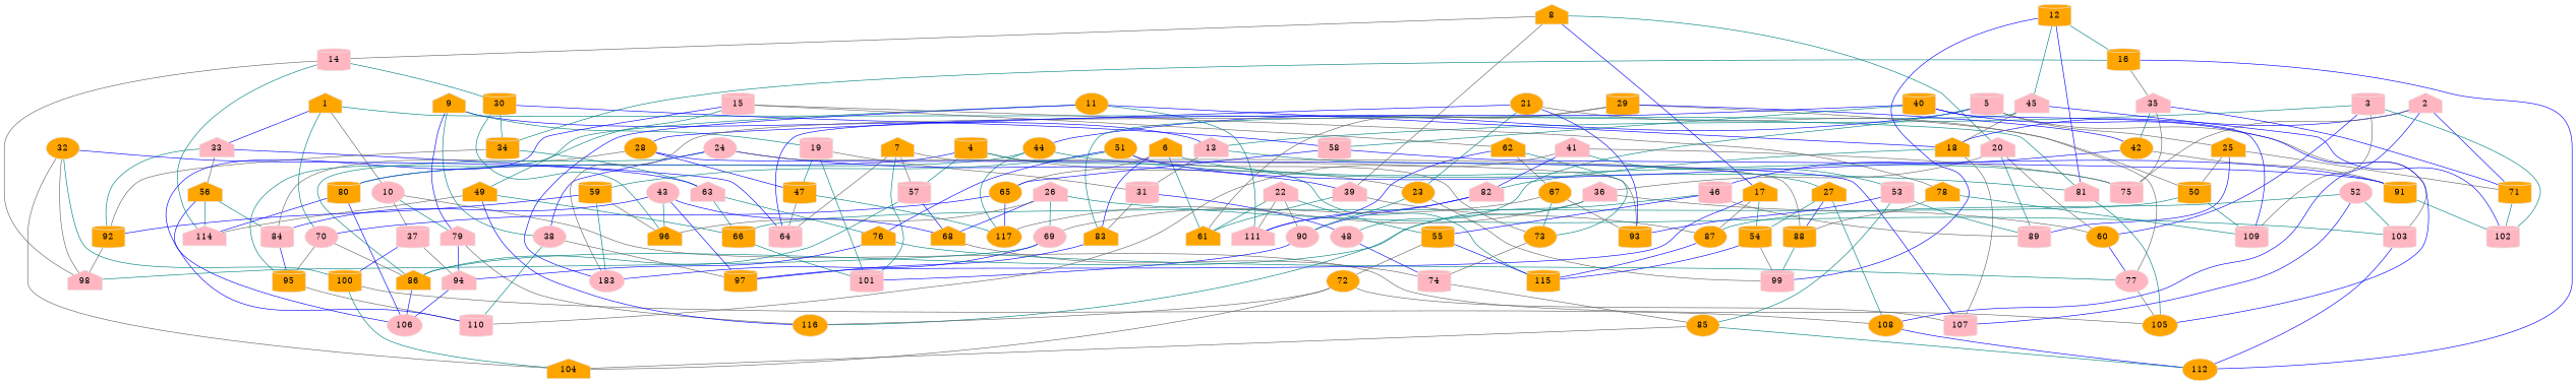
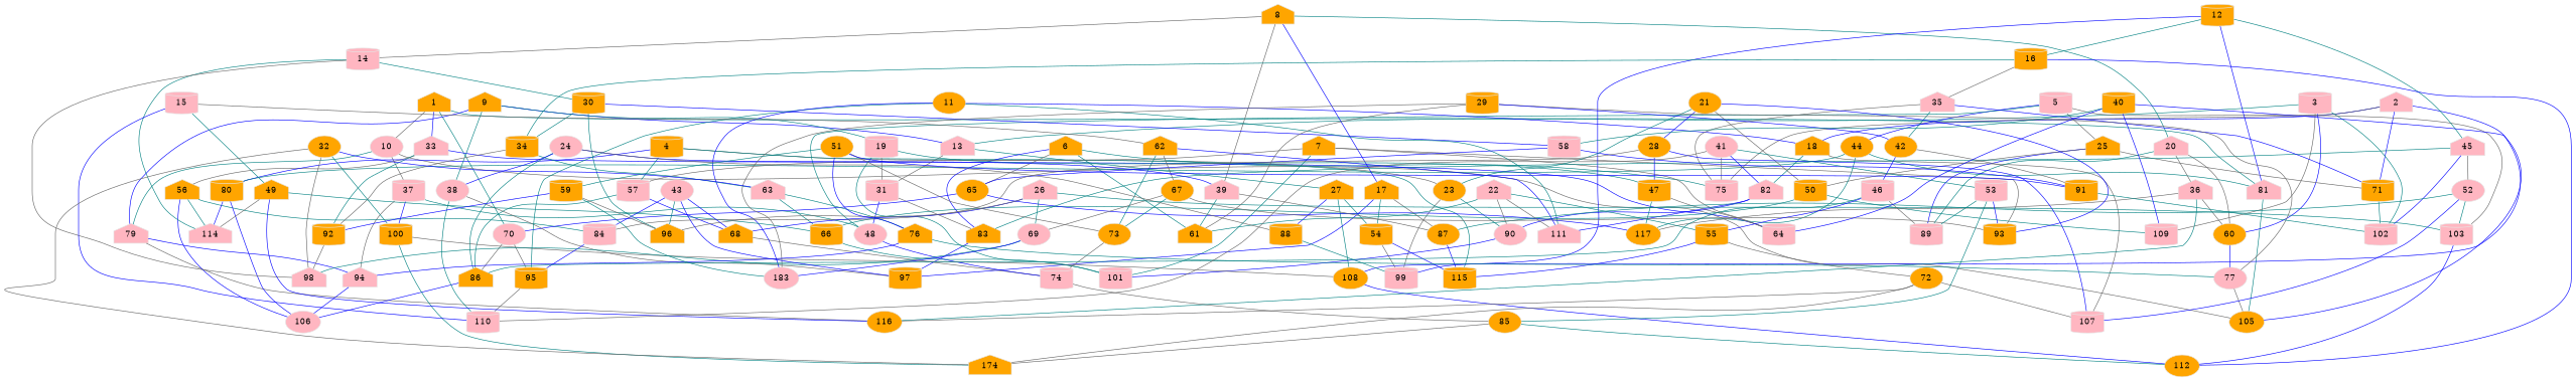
  graph {
    node [color=gray90 fillcolor=orange shape=cylinder style=filled]
    edge [color=teal]
    1 [shape=house]
    10 [fillcolor=lightpink shape=ellipse]
    33 [fillcolor=lightpink shape=house]
    70 [fillcolor=lightpink shape=ellipse]
    81 [fillcolor=lightpink shape=house]
    79 [fillcolor=lightpink shape=house]
    37 [fillcolor=lightpink]
    105 [shape=ellipse]
    64 [fillcolor=lightpink]
    56 [shape=house]
    92
    95
    86 [shape=house]
    2 [fillcolor=lightpink shape=house]
    18 [shape=house]
    71
    75 [fillcolor=lightpink]
    108 [shape=ellipse]
    82 [fillcolor=lightpink shape=house]
    107 [fillcolor=lightpink]
    102 [fillcolor=lightpink]
    112 [shape=ellipse]
    3 [fillcolor=lightpink]
    13 [fillcolor=lightpink shape=house]
    60 [shape=ellipse]
    109 [fillcolor=lightpink]
    27 [shape=house]
    31 [fillcolor=lightpink]
    77 [fillcolor=lightpink shape=ellipse]
    23 [shape=ellipse]
    4
    57 [fillcolor=lightpink]
    80
    115
    99 [fillcolor=lightpink]
    90 [fillcolor=lightpink shape=ellipse]
    68 [shape=house]
    114 [fillcolor=lightpink shape=house]
    106 [fillcolor=lightpink shape=ellipse]
    5 [fillcolor=lightpink]
    25 [shape=house]
    44 [shape=ellipse]
    48 [fillcolor=lightpink shape=ellipse]
    103 [fillcolor=lightpink]
    89 [fillcolor=lightpink]
    50
    117 [shape=ellipse]
    74 [fillcolor=lightpink]
    6 [shape=house]
    61 [shape=house]
    65 [shape=ellipse]
    83 [shape=house]
    97
    7 [shape=house]
    93
    101 [fillcolor=lightpink]
    8 [shape=house]
    14 [fillcolor=lightpink]
    17 [shape=house]
    20 [fillcolor=lightpink shape=house]
    39 [fillcolor=lightpink shape=house]
    30
    98 [fillcolor=lightpink shape=house]
    54
    87 [shape=ellipse]
    36 [fillcolor=lightpink shape=house]
    9 [shape=house]
    19 [fillcolor=lightpink]
    38 [fillcolor=lightpink shape=ellipse]
    47
    110 [fillcolor=lightpink]
    116 [shape=ellipse]
    94 [fillcolor=lightpink shape=house]
    100
    11 [shape=ellipse]
    111 [fillcolor=lightpink shape=house]
    n77 [fillcolor=lightpink label=183 shape=ellipse]
    12
    16
    45 [fillcolor=lightpink shape=house]
    34
    35 [fillcolor=lightpink shape=house]
    52 [fillcolor=lightpink shape=ellipse]
    88
    96 [shape=house]
    58 [fillcolor=lightpink]
    15 [fillcolor=lightpink]
    49 [shape=house]
    62 [shape=house]
-   78 [shape=house]
    66
    73 [shape=ellipse]
    67 [shape=ellipse]
    63 [fillcolor=lightpink shape=house]
    42 [shape=ellipse]
    21 [shape=ellipse]
    28 [shape=ellipse]
    84 [fillcolor=lightpink]
    22 [fillcolor=lightpink shape=house]
    55
    72 [shape=ellipse]
    24 [fillcolor=lightpink shape=ellipse]
    26 [fillcolor=lightpink shape=house]
    69 [fillcolor=lightpink shape=ellipse]
    29
    46 [fillcolor=lightpink]
    91
    32 [shape=ellipse]
-   104 [shape=house]
+   104 [shape=house label=174]
    76 [shape=house]
    40
-   41 [fillcolor=lightpink shape=house]
+   41 [fillcolor=lightpink shape=ellipse]
    53 [fillcolor=lightpink]
    85 [shape=ellipse]
    43 [fillcolor=lightpink shape=ellipse]
    51 [shape=ellipse]
    59
    1 -- 10 [color=gray40]
    1 -- 33 [color=blue]
    1 -- 70
    1 -- 81
    10 -- 79
    10 -- 37 [color=gray40]
    10 -- 105 [color=gray40]
    33 -- 64 [color=blue]
    33 -- 56 [color=gray40]
    33 -- 92
    70 -- 95 [color=gray40]
    70 -- 86 [color=gray40]
    81 -- 105
    79 -- 116 [color=gray40]
    79 -- 94 [color=blue]
+   37 -- 48
    37 -- 94 [color=gray40]
    37 -- 100 [color=blue]
    56 -- 114
    56 -- 106 [color=blue]
    56 -- 84
    92 -- 98 [color=gray40]
    95 -- 110 [color=gray40]
    86 -- 106 [color=blue]
    2 -- 18 [color=blue]
    2 -- 71 [color=blue]
    2 -- 75 [color=gray40]
    2 -- 108 [color=blue]
    18 -- 82
    18 -- 107 [color=gray40]
    71 -- 102
    108 -- 112 [color=blue]
    82 -- 90 [color=blue]
    82 -- 111 [color=blue]
    3 -- 102
    3 -- 13
    3 -- 60 [color=blue]
    3 -- 109 [color=gray40]
    13 -- 27
    13 -- 31 [color=gray40]
    60 -- 77 [color=blue]
    27 -- 108
    27 -- 54
    27 -- 88 [color=blue]
    31 -- 48 [color=blue]
    31 -- 83 [color=gray40]
    77 -- 105 [color=gray40]
    23 -- 99 [color=gray40]
    23 -- 90
    4 -- 23 [color=gray40]
    4 -- 57
    4 -- 80 [color=blue]
    4 -- 115
    57 -- 86
    57 -- 68 [color=blue]
    80 -- 114 [color=blue]
    80 -- 106 [color=blue]
    90 -- 101 [color=blue]
    68 -- 74 [color=gray40]
    5 -- 25 [color=gray40]
    5 -- 44 [color=blue]
    5 -- 48
    5 -- 103 [color=gray40]
    25 -- 71 [color=gray40]
    25 -- 89 [color=blue]
    25 -- 50 [color=gray40]
    44 -- 81
    44 -- 80
    44 -- 117
    48 -- 74 [color=blue]
    103 -- 112 [color=blue]
    50 -- 109
    50 -- 66
    74 -- 85 [color=gray40]
    6 -- 75
    6 -- 61
    6 -- 65 [color=gray40]
    6 -- 83 [color=blue]
    65 -- 70 [color=blue]
    65 -- 117 [color=blue]
    83 -- 97 [color=blue]
    7 -- 64 [color=gray40]
    7 -- 57 [color=gray40]
    7 -- 93 [color=gray40]
    7 -- 101
    8 -- 14 [color=gray40]
    8 -- 17 [color=blue]
    8 -- 20
    8 -- 39 [color=gray40]
    14 -- 114
    14 -- 30
    14 -- 98 [color=gray40]
    17 -- 97 [color=blue]
    17 -- 54
    17 -- 87 [color=gray40]
    20 -- 60 [color=gray40]
    20 -- 89
    20 -- 36 [color=gray40]
    39 -- 61
    39 -- 87 [color=gray40]
    30 -- 34
    30 -- 96
    30 -- 58 [color=blue]
    54 -- 115 [color=blue]
    54 -- 99 [color=gray40]
    87 -- 115 [color=blue]
    36 -- 60 [color=gray40]
    36 -- 117 [color=gray40]
    36 -- 116
    9 -- 79 [color=blue]
    9 -- 13 [color=blue]
    9 -- 19
    9 -- 38
    19 -- 31 [color=gray40]
    19 -- 101
    19 -- 47
    38 -- 97 [color=gray40]
    38 -- 110
    47 -- 64 [color=gray40]
    47 -- 117
    94 -- 106 [color=blue]
    100 -- 108 [color=gray40]
    100 -- 104
    11 -- 95
    11 -- 18 [color=blue]
    11 -- 111
    11 -- n77 [color=blue]
    12 -- 81 [color=blue]
    12 -- 99 [color=blue]
    12 -- 16
    12 -- 45
    16 -- 112 [color=blue]
    16 -- 34
    16 -- 35 [color=gray40]
    45 -- 102 [color=blue]
    45 -- 83
-   45 -- 18 [color=gray40]
+   45 -- 52 [color=gray40]
    34 -- 92 [color=gray40]
    34 -- 63
    35 -- 71 [color=blue]
    35 -- 75 [color=gray40]
    35 -- 42
    52 -- 107 [color=blue]
    52 -- 103
    52 -- 87
    88 -- 99
    58 -- 65 [color=blue]
    58 -- 91 [color=blue]
    15 -- 110 [color=blue]
    15 -- 49
    15 -- 62 [color=gray40]
-   15 -- 78 [color=gray40]
    49 -- 114 [color=gray40]
    49 -- 116 [color=blue]
    49 -- 66
    62 -- 111 [color=blue]
    62 -- 73
    62 -- 67 [color=gray40]
-   78 -- 109
-   78 -- 88 [color=gray40]
    66 -- 101
    73 -- 74 [color=gray40]
    67 -- 93 [color=gray40]
    67 -- 73
    67 -- 69 [color=gray40]
    63 -- 66
    63 -- 76
    42 -- 46 [color=blue]
    42 -- 91 [color=gray40]
    21 -- 23
    21 -- 50 [color=gray40]
    21 -- 93 [color=blue]
    21 -- 28 [color=blue]
    28 -- 107 [color=blue]
    28 -- 47 [color=blue]
    28 -- 84 [color=gray40]
    84 -- 95 [color=blue]
    22 -- 90 [color=gray40]
    22 -- 61
    22 -- 111 [color=gray40]
    22 -- 55
    55 -- 115 [color=blue]
    55 -- 72 [color=gray40]
    72 -- 107 [color=gray40]
    72 -- 116 [color=gray40]
    72 -- 104 [color=gray40]
    24 -- 86
    24 -- 39 [color=blue]
    24 -- 38 [color=blue]
    24 -- 88 [color=gray40]
    26 -- 68 [color=blue]
    26 -- 103
    26 -- 96 [color=gray40]
    26 -- 69
    69 -- 98
    69 -- n77 [color=blue]
    29 -- 77 [color=gray40]
    29 -- 61 [color=gray40]
    29 -- n77 [color=gray40]
    29 -- 42 [color=blue]
    46 -- 86
    46 -- 89 [color=gray40]
    46 -- 55 [color=blue]
    91 -- 102
    32 -- 98 [color=gray40]
    32 -- 100
    32 -- 63 [color=blue]
    32 -- 104 [color=gray40]
    76 -- 77
    76 -- 94 [color=blue]
    40 -- 105 [color=blue]
    40 -- 64 [color=blue]
    40 -- 109 [color=blue]
    40 -- 58
    41 -- 75 [color=gray40]
    41 -- 82 [color=blue]
    41 -- 110 [color=gray40]
    41 -- 53
    53 -- 89
    53 -- 93 [color=blue]
    53 -- 85
    85 -- 112
    85 -- 104 [color=gray40]
    43 -- 68 [color=blue]
    43 -- 97 [color=blue]
    43 -- 96
    43 -- 84 [color=blue]
    51 -- 73 [color=gray40]
    51 -- 91 [color=blue]
    51 -- 76 [color=blue]
    51 -- 59
    59 -- 92 [color=blue]
    59 -- n77
    59 -- 96 [color=gray40]
  }
